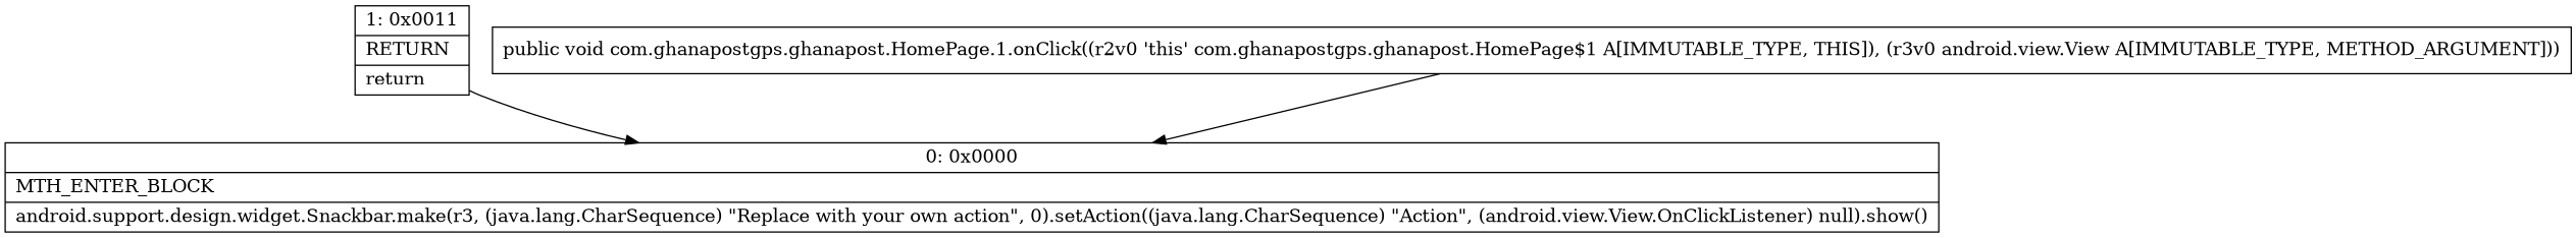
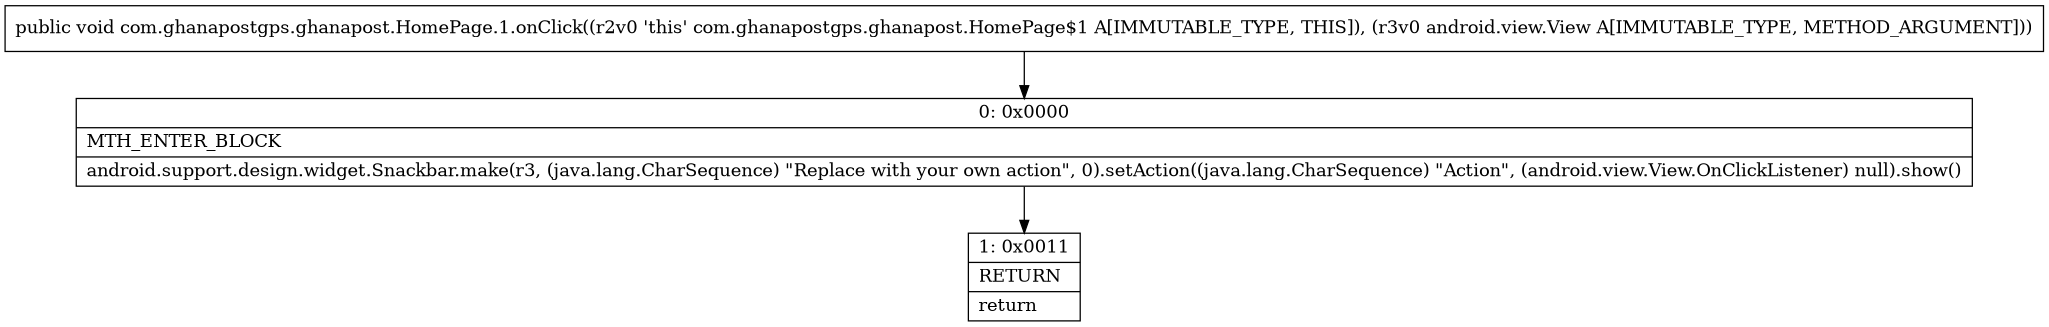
  digraph {
    node [shape=record]
    n1 [label="{0\:\ 0x0000|MTH_ENTER_BLOCK\l|android.support.design.widget.Snackbar.make(r3, (java.lang.CharSequence) \"Replace with your own action\", 0).setAction((java.lang.CharSequence) \"Action\", (android.view.View.OnClickListener) null).show()\l}"]
    n2 [label="{1\:\ 0x0011|RETURN\l|return\l}"]
    n3 [label="{public void com.ghanapostgps.ghanapost.HomePage.1.onClick((r2v0 'this' com.ghanapostgps.ghanapost.HomePage$1 A[IMMUTABLE_TYPE, THIS]), (r3v0 android.view.View A[IMMUTABLE_TYPE, METHOD_ARGUMENT])) }"]
-   n2 -> n1
+   n1 -> n2
    n3 -> n1
  }
